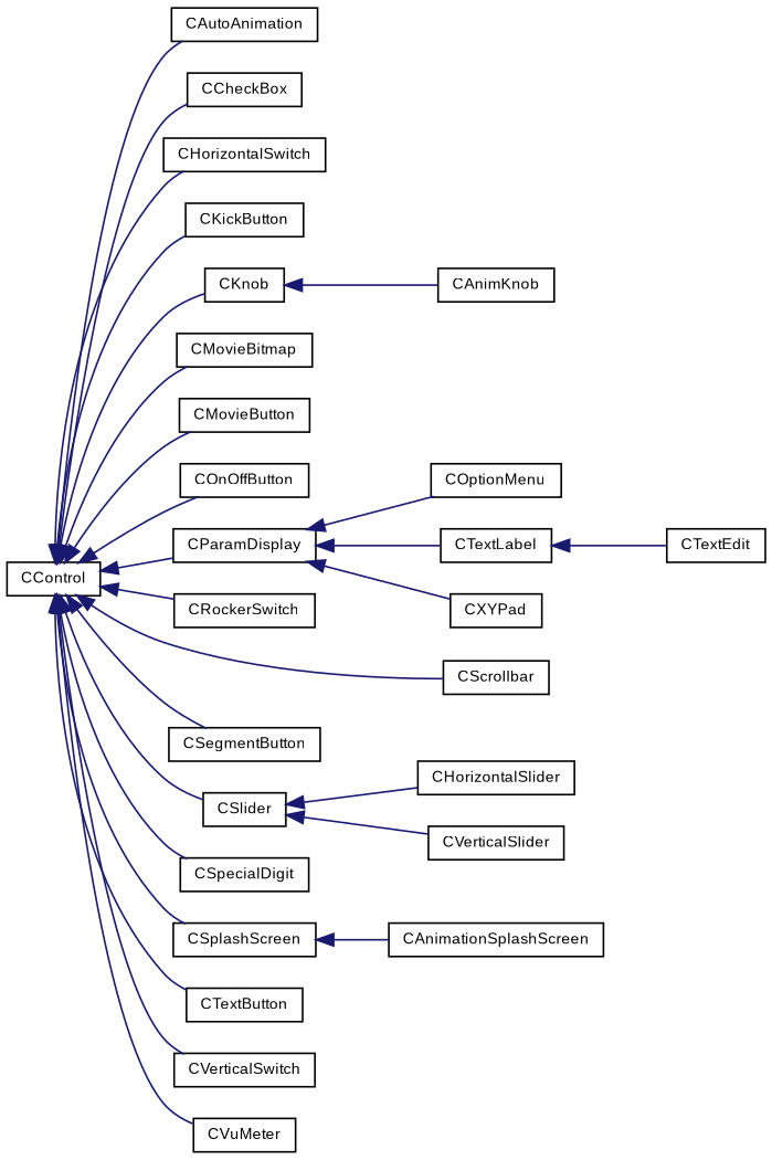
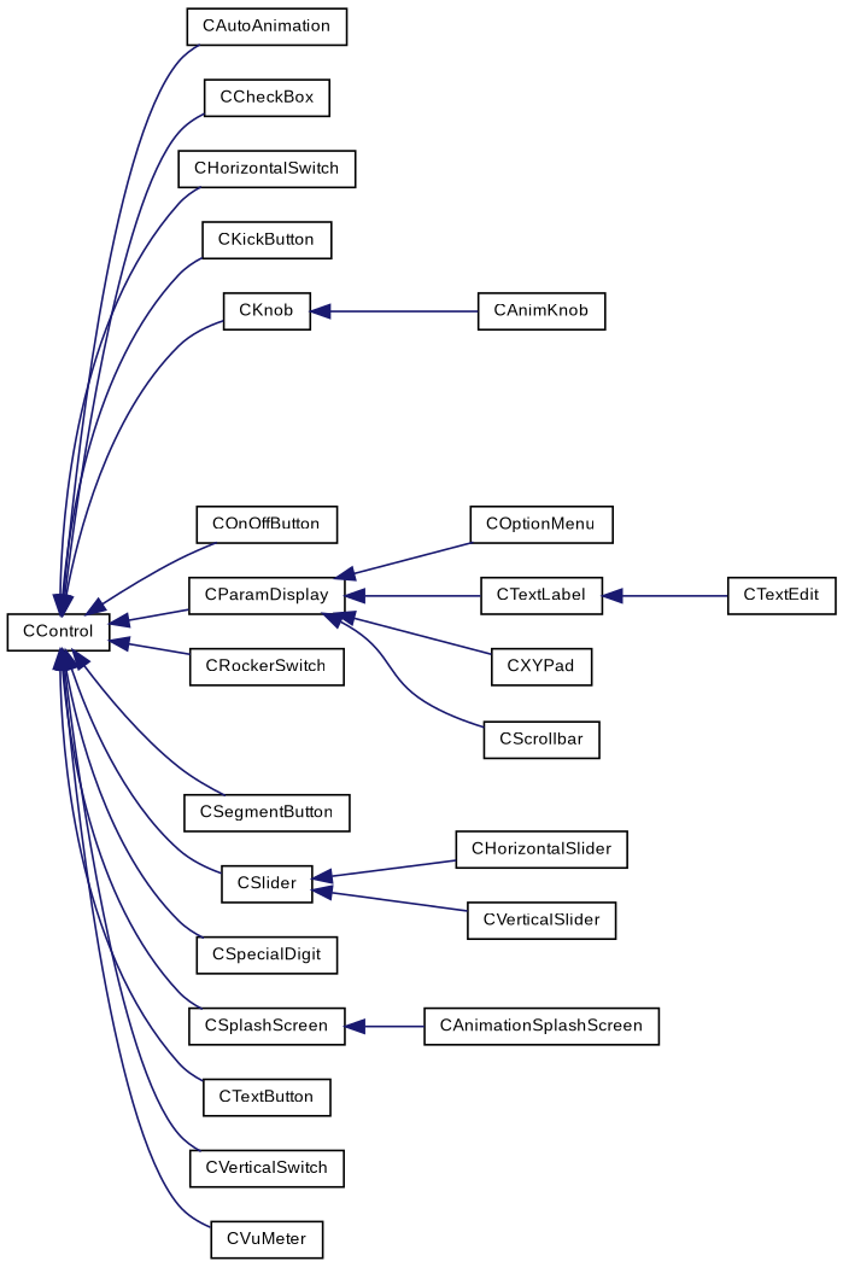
  digraph {
    rankdir=LR
    node [color=black fontname=Arial fontsize=9 shape=record]
    edge [color=midnightblue dir=back fontname=Arial fontsize=9 labelfontname=Arial labelfontsize=9 style=solid]
    n1 [height=0.2 label=CControl width=0.4]
    n2 [height=0.2 label=CAutoAnimation width=0.4]
    n3 [height=0.2 label=CCheckBox width=0.4]
    n4 [height=0.2 label=CHorizontalSwitch width=0.4]
    n5 [height=0.2 label=CKickButton width=0.4]
    n6 [height=0.2 label=CKnob width=0.4]
-   n7 [height=0.2 label=CMovieBitmap width=0.4]
-   n8 [height=0.2 label=CMovieButton width=0.4]
    n9 [height=0.2 label=COnOffButton width=0.4]
    n10 [height=0.2 label=CParamDisplay width=0.4]
    n11 [height=0.2 label=CRockerSwitch width=0.4]
    n12 [height=0.2 label=CScrollbar width=0.4]
    n13 [height=0.2 label=CSegmentButton width=0.4]
    n14 [height=0.2 label=CSlider width=0.4]
    n15 [height=0.2 label=CSpecialDigit width=0.4]
    n16 [height=0.2 label=CSplashScreen width=0.4]
    n17 [height=0.2 label=CTextButton width=0.4]
    n18 [height=0.2 label=CVerticalSwitch width=0.4]
    n19 [height=0.2 label=CVuMeter width=0.4]
    n20 [height=0.2 label=CAnimKnob width=0.4]
    n21 [height=0.2 label=COptionMenu width=0.4]
    n22 [height=0.2 label=CTextLabel width=0.4]
    n23 [height=0.2 label=CXYPad width=0.4]
    n24 [height=0.2 label=CHorizontalSlider width=0.4]
    n25 [height=0.2 label=CVerticalSlider width=0.4]
    n26 [height=0.2 label=CAnimationSplashScreen width=0.4]
    n27 [height=0.2 label=CTextEdit width=0.4]
    n1 -> n2
    n1 -> n3
    n1 -> n4
    n1 -> n5
    n1 -> n6
-   n1 -> n7
-   n1 -> n8
    n1 -> n9
    n1 -> n10
    n1 -> n11
-   n1 -> n12
+   n10 -> n12
    n1 -> n13
    n1 -> n14
    n1 -> n15
    n1 -> n16
    n1 -> n17
    n1 -> n18
    n1 -> n19
    n6 -> n20
    n10 -> n21
    n10 -> n22
    n10 -> n23
    n14 -> n24
    n14 -> n25
    n16 -> n26
    n22 -> n27
  }
